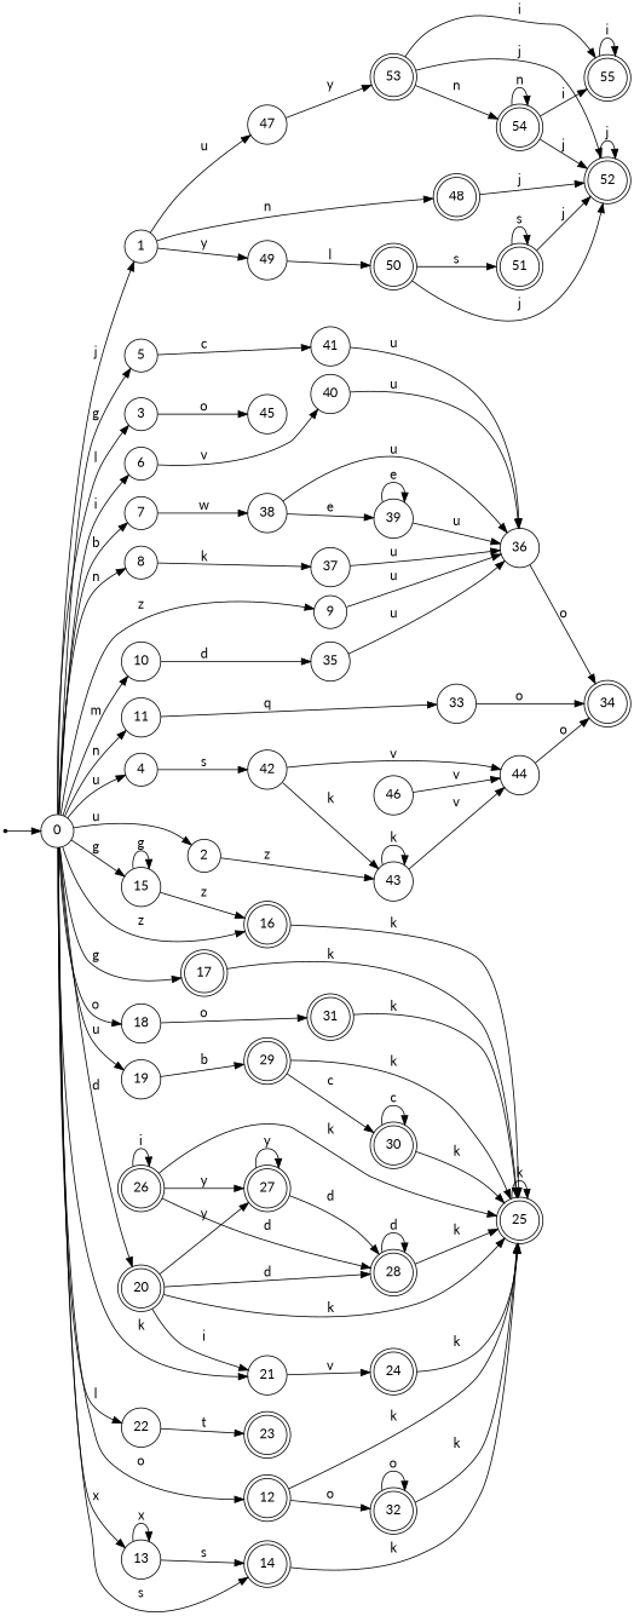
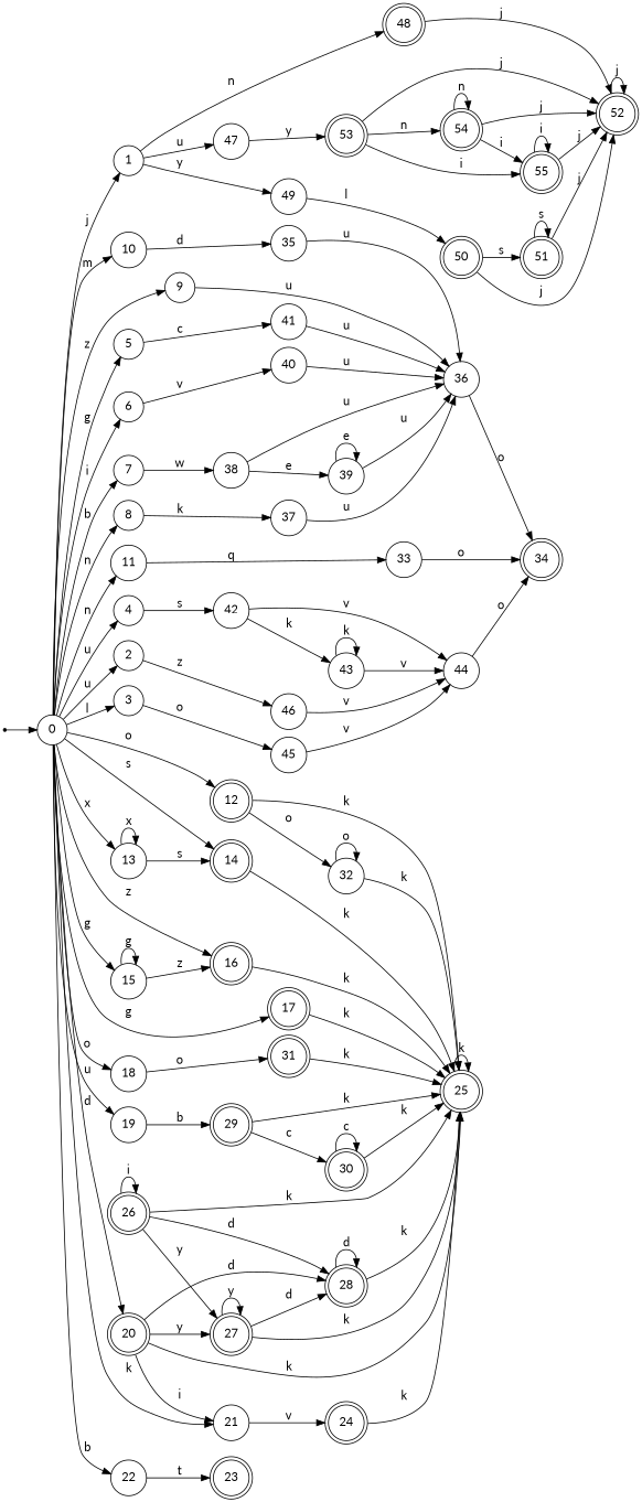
  digraph {
    fontname=Lato
    rankdir=LR
    node [fontname=Lato shape=circle]
    edge [fontname=Lato]
    dummy0 [shape=point]
    0
    1
    2
    3
    4
    5
    6
    7
    8
    9
    10
    11
    12 [shape=doublecircle]
    13
    14 [shape=doublecircle]
    15
    16 [shape=doublecircle]
    17 [shape=doublecircle]
    18
    19
    20 [shape=doublecircle]
    21
    22
    47
    48 [shape=doublecircle]
    49
    46
    45
    42
    41
    40
    38
    37
    36
    35
    33
    25 [shape=doublecircle]
-   32 [shape=doublecircle]
+   32
    31 [shape=doublecircle]
    29 [shape=doublecircle]
    27 [shape=doublecircle]
    28 [shape=doublecircle]
    24 [shape=doublecircle]
    23 [shape=doublecircle]
    53 [shape=doublecircle]
    52 [shape=doublecircle]
    50 [shape=doublecircle]
    44
    43
    39
    34 [shape=doublecircle]
    30 [shape=doublecircle]
    26 [shape=doublecircle]
    54 [shape=doublecircle]
    55 [shape=doublecircle]
    51 [shape=doublecircle]
    dummy0 -> 0
    0 -> 1 [label=j]
    0 -> 2 [label=u]
    0 -> 3 [label=l]
    0 -> 4 [label=u]
    0 -> 5 [label=g]
    0 -> 6 [label=i]
    0 -> 7 [label=b]
    0 -> 8 [label=n]
    0 -> 9 [label=z]
    0 -> 10 [label=m]
    0 -> 11 [label=n]
    0 -> 12 [label=o]
    0 -> 13 [label=x]
    0 -> 14 [label=s]
    0 -> 15 [label=g]
    0 -> 16 [label=z]
    0 -> 17 [label=g]
    0 -> 18 [label=o]
    0 -> 19 [label=u]
    0 -> 20 [label=d]
    0 -> 21 [label=k]
-   0 -> 22 [label=l]
+   0 -> 22 [label=b]
    1 -> 47 [label=u]
    1 -> 48 [label=n]
    1 -> 49 [label=y]
-   2 -> 43 [label=z]
+   2 -> 46 [label=z]
    3 -> 45 [label=o]
    4 -> 42 [label=s]
    5 -> 41 [label=c]
    6 -> 40 [label=v]
    7 -> 38 [label=w]
    8 -> 37 [label=k]
    9 -> 36 [label=u]
    10 -> 35 [label=d]
    11 -> 33 [label=q]
    12 -> 25 [label=k]
    12 -> 32 [label=o]
    13 -> 13 [label=x]
    13 -> 14 [label=s]
    14 -> 25 [label=k]
    15 -> 15 [label=g]
    15 -> 16 [label=z]
    16 -> 25 [label=k]
    17 -> 25 [label=k]
    18 -> 31 [label=o]
    19 -> 29 [label=b]
    20 -> 21 [label=i]
    20 -> 25 [label=k]
    20 -> 27 [label=y]
    20 -> 28 [label=d]
    21 -> 24 [label=v]
    22 -> 23 [label=t]
    47 -> 53 [label=y]
    48 -> 52 [label=j]
    49 -> 50 [label=l]
    46 -> 44 [label=v]
+   45 -> 44 [label=v]
    42 -> 44 [label=v]
    42 -> 43 [label=k]
    41 -> 36 [label=u]
    40 -> 36 [label=u]
    38 -> 36 [label=u]
    38 -> 39 [label=e]
    37 -> 36 [label=u]
    36 -> 34 [label=o]
    35 -> 36 [label=u]
    33 -> 34 [label=o]
    25 -> 25 [label=k]
    32 -> 25 [label=k]
    32 -> 32 [label=o]
    31 -> 25 [label=k]
    29 -> 25 [label=k]
    29 -> 30 [label=c]
+   27 -> 25 [label=k]
    27 -> 27 [label=y]
    27 -> 28 [label=d]
    28 -> 25 [label=k]
    28 -> 28 [label=d]
    24 -> 25 [label=k]
    53 -> 52 [label=j]
    53 -> 54 [label=n]
    53 -> 55 [label=i]
    52 -> 52 [label=j]
    50 -> 52 [label=j]
    50 -> 51 [label=s]
    44 -> 34 [label=o]
    43 -> 44 [label=v]
    43 -> 43 [label=k]
    39 -> 36 [label=u]
    39 -> 39 [label=e]
    30 -> 25 [label=k]
    30 -> 30 [label=c]
    26 -> 25 [label=k]
    26 -> 27 [label=y]
    26 -> 28 [label=d]
    26 -> 26 [label=i]
    54 -> 52 [label=j]
    54 -> 54 [label=n]
    54 -> 55 [label=i]
+   55 -> 52 [label=j]
    55 -> 55 [label=i]
    51 -> 52 [label=j]
    51 -> 51 [label=s]
  }
